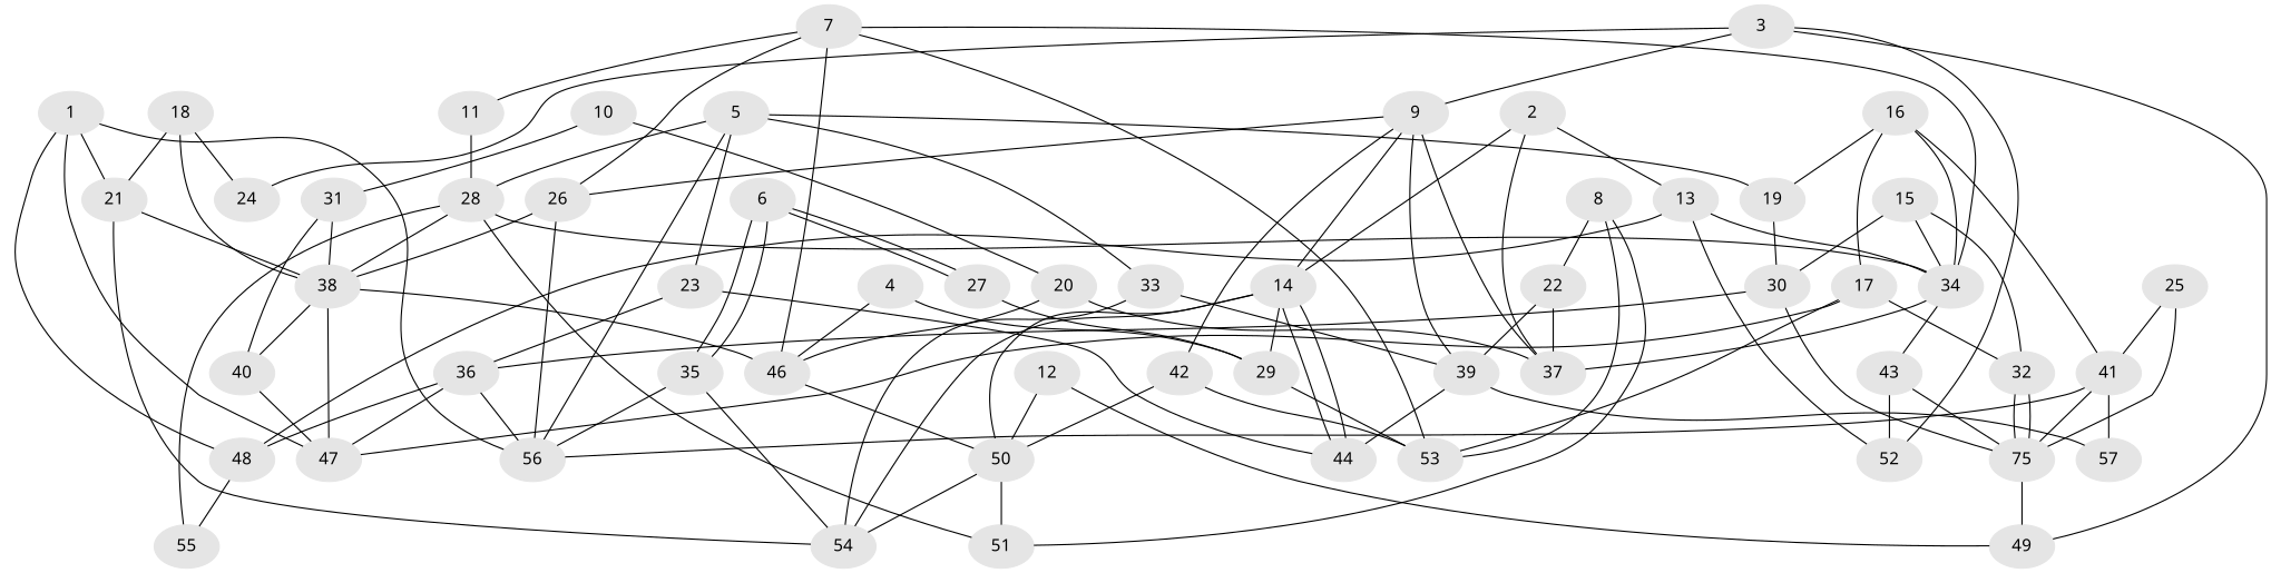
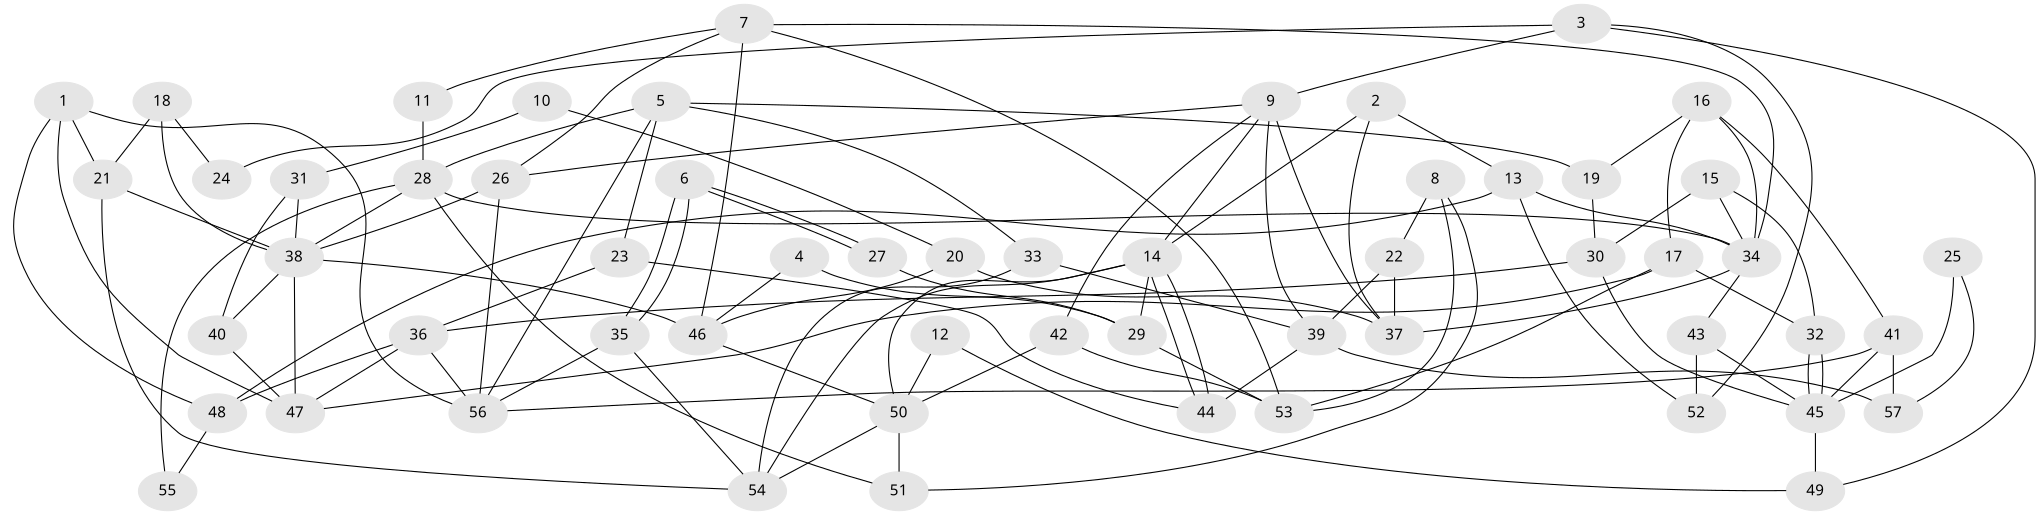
  graph {
    fontname="Noto Sans"
    node [color=gray90 fontname="Noto Sans" style=filled]
    edge [fontname="Noto Sans"]
    1
    21
    47
    48
    56
    54
    38
    55
    2
    13
    14
    37
    52
    34
    29
    50
    44
    3
    9
    24
    49
    26
    39
    42
    4
    46
    53
    5
    19
    23
    28
    33
    30
    36
    51
    6
    27
    35
    7
    11
    43
    8
    22
    57
    10
    20
    31
    40
    12
    15
    32
-   45 [label=75]
+   45
    16
    17
    41
    18
    25
    1 -- 21
    1 -- 47
    1 -- 48
    1 -- 56
    21 -- 54
    21 -- 38
    48 -- 55
    38 -- 47
    38 -- 46
    38 -- 40
    2 -- 13
    2 -- 14
    2 -- 37
    13 -- 48
    13 -- 52
    13 -- 34
    14 -- 54
    14 -- 29
    14 -- 50
    14 -- 44
    14 -- 44
    34 -- 37
    34 -- 43
    29 -- 53
    50 -- 54
    50 -- 51
    3 -- 52
    3 -- 9
    3 -- 24
    3 -- 49
    9 -- 14
    9 -- 37
    9 -- 26
    9 -- 39
    9 -- 42
    26 -- 56
    26 -- 38
    39 -- 44
    39 -- 57
    42 -- 50
    42 -- 53
    4 -- 29
    4 -- 46
    46 -- 50
    5 -- 56
    5 -- 19
    5 -- 23
    5 -- 28
    5 -- 33
    19 -- 30
    23 -- 44
    23 -- 36
    28 -- 38
    28 -- 55
    28 -- 34
    28 -- 51
    33 -- 54
    33 -- 39
    30 -- 36
    30 -- 45
    36 -- 47
    36 -- 48
    36 -- 56
    6 -- 27
    6 -- 27
    6 -- 35
    6 -- 35
    27 -- 29
    35 -- 56
    35 -- 54
    7 -- 34
    7 -- 26
    7 -- 46
    7 -- 53
    7 -- 11
    11 -- 28
    43 -- 52
    43 -- 45
    8 -- 53
    8 -- 51
    8 -- 22
    22 -- 37
    22 -- 39
    10 -- 20
    10 -- 31
    20 -- 37
    20 -- 46
    31 -- 38
    31 -- 40
    40 -- 47
    12 -- 50
    12 -- 49
    15 -- 34
    15 -- 30
    15 -- 32
    32 -- 45
    32 -- 45
    45 -- 49
    16 -- 34
    16 -- 19
    16 -- 17
    16 -- 41
    17 -- 47
    17 -- 53
    17 -- 32
    41 -- 56
    41 -- 57
    41 -- 45
    18 -- 21
    18 -- 38
    18 -- 24
-   25 -- 41
+   25 -- 57
    25 -- 45
  }
